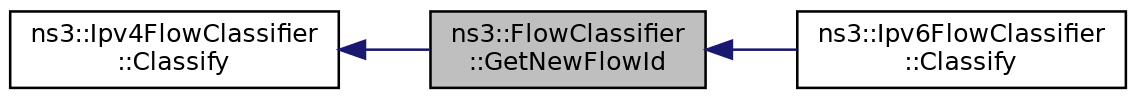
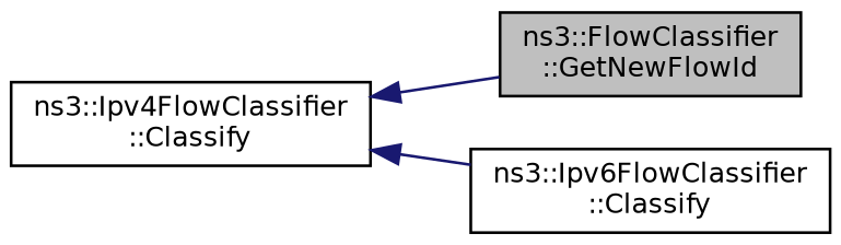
  digraph {
    rankdir=LR
    node [color=black fillcolor=white fontname=Helvetica fontsize=10 shape=record style=filled]
    edge [color=midnightblue dir=back fontname=Helvetica fontsize=10 labelfontname=Helvetica labelfontsize=10 style=solid]
    n1 [fillcolor=grey75 fontcolor=black height=0.2 label="ns3::FlowClassifier\l::GetNewFlowId" width=0.4]
    n2 [height=0.2 label="ns3::Ipv6FlowClassifier\l::Classify" width=0.4]
    n3 [height=0.2 label="ns3::Ipv4FlowClassifier\l::Classify" width=0.4]
-   n1 -> n2
+   n3 -> n2
    n3 -> n1
  }
